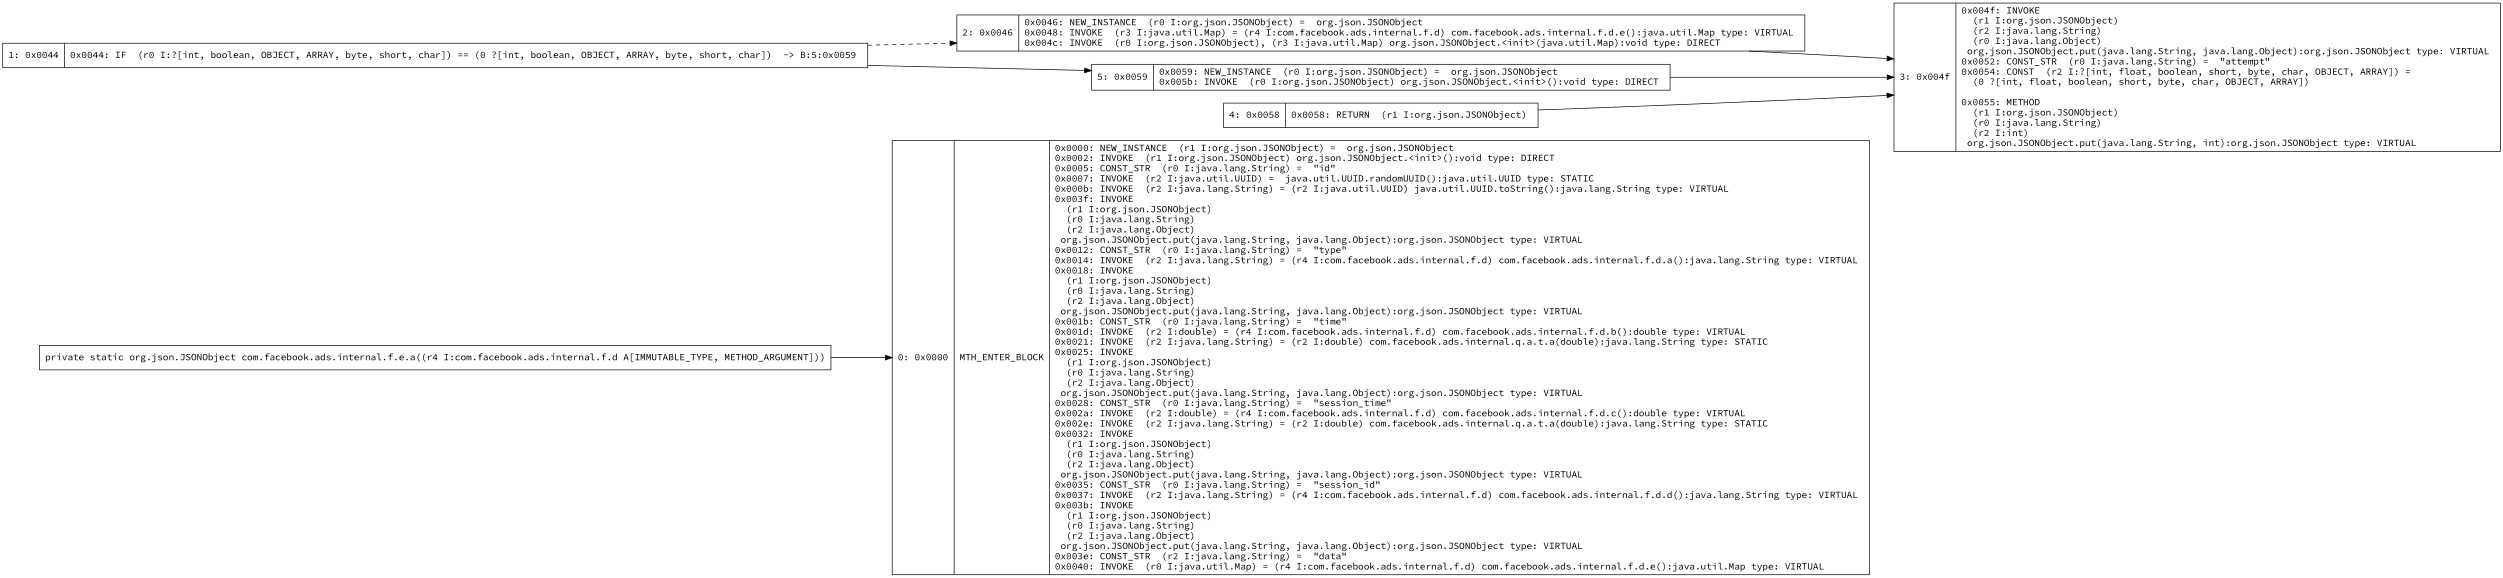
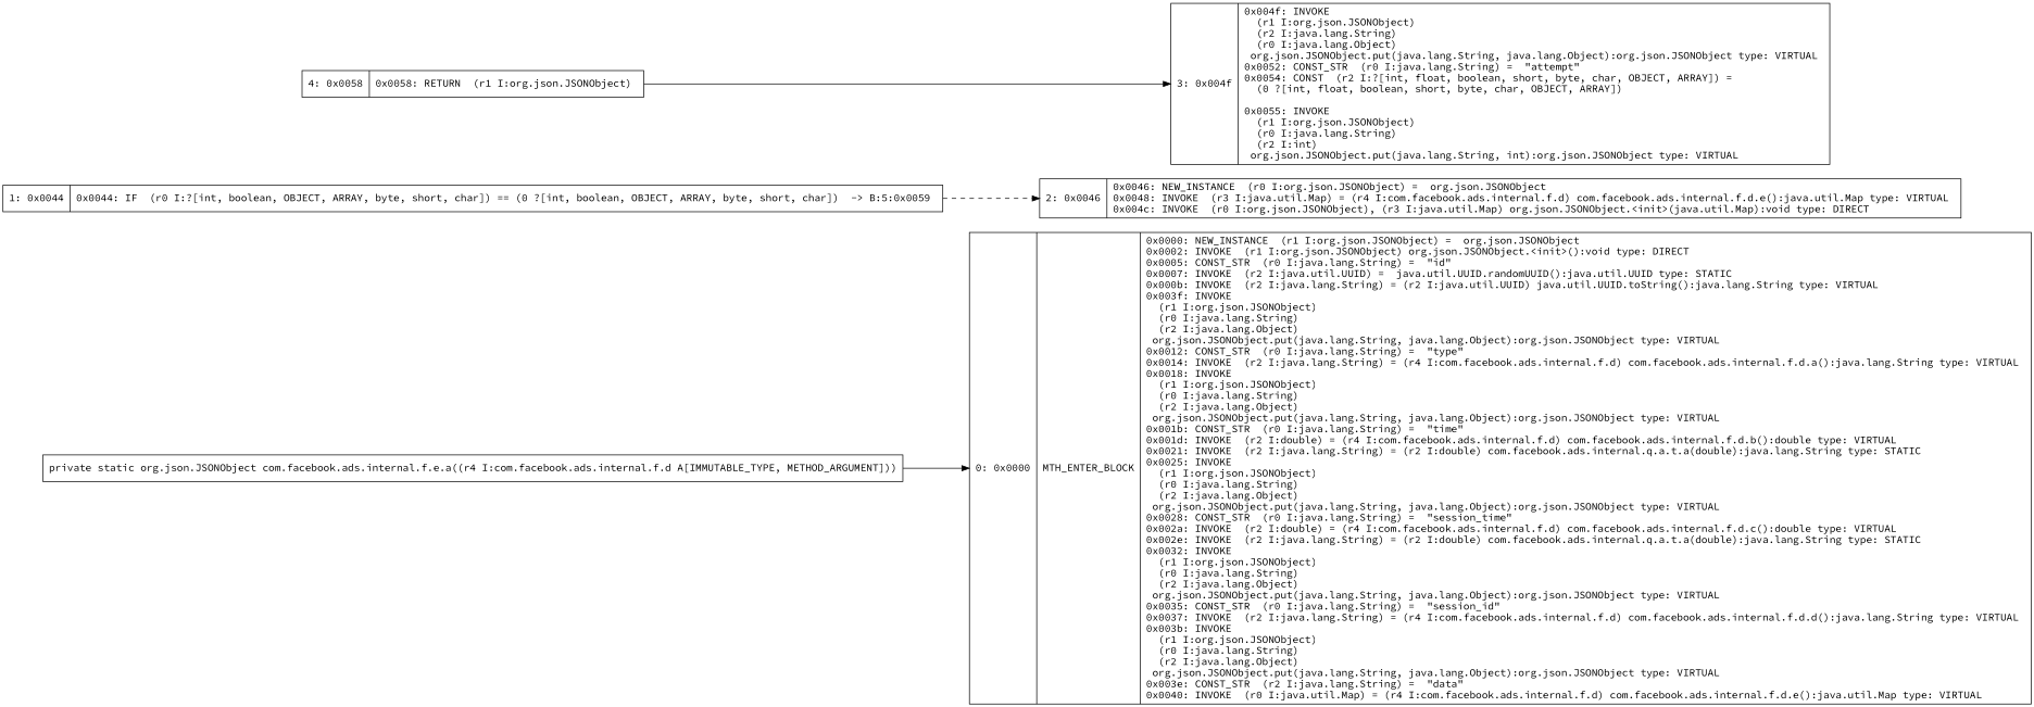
  digraph {
    fontname="Source Code Pro"
    rankdir=LR
    node [fontname="Source Code Pro" shape=record]
    edge [fontname="Source Code Pro"]
    n1 [label="{0\:\ 0x0000|MTH_ENTER_BLOCK\l|0x0000: NEW_INSTANCE  (r1 I:org.json.JSONObject) =  org.json.JSONObject \l0x0002: INVOKE  (r1 I:org.json.JSONObject) org.json.JSONObject.\<init\>():void type: DIRECT \l0x0005: CONST_STR  (r0 I:java.lang.String) =  \"id\" \l0x0007: INVOKE  (r2 I:java.util.UUID) =  java.util.UUID.randomUUID():java.util.UUID type: STATIC \l0x000b: INVOKE  (r2 I:java.lang.String) = (r2 I:java.util.UUID) java.util.UUID.toString():java.lang.String type: VIRTUAL \l0x003f: INVOKE  \l  (r1 I:org.json.JSONObject)\l  (r0 I:java.lang.String)\l  (r2 I:java.lang.Object)\l org.json.JSONObject.put(java.lang.String, java.lang.Object):org.json.JSONObject type: VIRTUAL \l0x0012: CONST_STR  (r0 I:java.lang.String) =  \"type\" \l0x0014: INVOKE  (r2 I:java.lang.String) = (r4 I:com.facebook.ads.internal.f.d) com.facebook.ads.internal.f.d.a():java.lang.String type: VIRTUAL \l0x0018: INVOKE  \l  (r1 I:org.json.JSONObject)\l  (r0 I:java.lang.String)\l  (r2 I:java.lang.Object)\l org.json.JSONObject.put(java.lang.String, java.lang.Object):org.json.JSONObject type: VIRTUAL \l0x001b: CONST_STR  (r0 I:java.lang.String) =  \"time\" \l0x001d: INVOKE  (r2 I:double) = (r4 I:com.facebook.ads.internal.f.d) com.facebook.ads.internal.f.d.b():double type: VIRTUAL \l0x0021: INVOKE  (r2 I:java.lang.String) = (r2 I:double) com.facebook.ads.internal.q.a.t.a(double):java.lang.String type: STATIC \l0x0025: INVOKE  \l  (r1 I:org.json.JSONObject)\l  (r0 I:java.lang.String)\l  (r2 I:java.lang.Object)\l org.json.JSONObject.put(java.lang.String, java.lang.Object):org.json.JSONObject type: VIRTUAL \l0x0028: CONST_STR  (r0 I:java.lang.String) =  \"session_time\" \l0x002a: INVOKE  (r2 I:double) = (r4 I:com.facebook.ads.internal.f.d) com.facebook.ads.internal.f.d.c():double type: VIRTUAL \l0x002e: INVOKE  (r2 I:java.lang.String) = (r2 I:double) com.facebook.ads.internal.q.a.t.a(double):java.lang.String type: STATIC \l0x0032: INVOKE  \l  (r1 I:org.json.JSONObject)\l  (r0 I:java.lang.String)\l  (r2 I:java.lang.Object)\l org.json.JSONObject.put(java.lang.String, java.lang.Object):org.json.JSONObject type: VIRTUAL \l0x0035: CONST_STR  (r0 I:java.lang.String) =  \"session_id\" \l0x0037: INVOKE  (r2 I:java.lang.String) = (r4 I:com.facebook.ads.internal.f.d) com.facebook.ads.internal.f.d.d():java.lang.String type: VIRTUAL \l0x003b: INVOKE  \l  (r1 I:org.json.JSONObject)\l  (r0 I:java.lang.String)\l  (r2 I:java.lang.Object)\l org.json.JSONObject.put(java.lang.String, java.lang.Object):org.json.JSONObject type: VIRTUAL \l0x003e: CONST_STR  (r2 I:java.lang.String) =  \"data\" \l0x0040: INVOKE  (r0 I:java.util.Map) = (r4 I:com.facebook.ads.internal.f.d) com.facebook.ads.internal.f.d.e():java.util.Map type: VIRTUAL \l}"]
    n2 [label="{1\:\ 0x0044|0x0044: IF  (r0 I:?[int, boolean, OBJECT, ARRAY, byte, short, char]) == (0 ?[int, boolean, OBJECT, ARRAY, byte, short, char])  \-\> B:5:0x0059 \l}"]
    n3 [label="{2\:\ 0x0046|0x0046: NEW_INSTANCE  (r0 I:org.json.JSONObject) =  org.json.JSONObject \l0x0048: INVOKE  (r3 I:java.util.Map) = (r4 I:com.facebook.ads.internal.f.d) com.facebook.ads.internal.f.d.e():java.util.Map type: VIRTUAL \l0x004c: INVOKE  (r0 I:org.json.JSONObject), (r3 I:java.util.Map) org.json.JSONObject.\<init\>(java.util.Map):void type: DIRECT \l}"]
-   n4 [label="{5\:\ 0x0059|0x0059: NEW_INSTANCE  (r0 I:org.json.JSONObject) =  org.json.JSONObject \l0x005b: INVOKE  (r0 I:org.json.JSONObject) org.json.JSONObject.\<init\>():void type: DIRECT \l}"]
-   n5 [label="{3\:\ 0x004f|0x004f: INVOKE  \l  (r1 I:org.json.JSONObject)\l  (r2 I:java.lang.String)\l  (r0 I:java.lang.Object)\l org.json.JSONObject.put(java.lang.String, java.lang.Object):org.json.JSONObject type: VIRTUAL \l0x0052: CONST_STR  (r0 I:java.lang.String) =  \"attempt\" \l0x0054: CONST  (r2 I:?[int, float, boolean, short, byte, char, OBJECT, ARRAY]) = \l  (0 ?[int, float, boolean, short, byte, char, OBJECT, ARRAY])\l \l0x0055: METHOD  \l  (r1 I:org.json.JSONObject)\l  (r0 I:java.lang.String)\l  (r2 I:int)\l org.json.JSONObject.put(java.lang.String, int):org.json.JSONObject type: VIRTUAL \l}"]
+   n5 [label="{3\:\ 0x004f|0x004f: INVOKE  \l  (r1 I:org.json.JSONObject)\l  (r2 I:java.lang.String)\l  (r0 I:java.lang.Object)\l org.json.JSONObject.put(java.lang.String, java.lang.Object):org.json.JSONObject type: VIRTUAL \l0x0052: CONST_STR  (r0 I:java.lang.String) =  \"attempt\" \l0x0054: CONST  (r2 I:?[int, float, boolean, short, byte, char, OBJECT, ARRAY]) = \l  (0 ?[int, float, boolean, short, byte, char, OBJECT, ARRAY])\l \l0x0055: INVOKE  \l  (r1 I:org.json.JSONObject)\l  (r0 I:java.lang.String)\l  (r2 I:int)\l org.json.JSONObject.put(java.lang.String, int):org.json.JSONObject type: VIRTUAL \l}"]
    n6 [label="{4\:\ 0x0058|0x0058: RETURN  (r1 I:org.json.JSONObject) \l}"]
    n7 [label="{private static org.json.JSONObject com.facebook.ads.internal.f.e.a((r4 I:com.facebook.ads.internal.f.d A[IMMUTABLE_TYPE, METHOD_ARGUMENT])) }"]
    n2 -> n3 [style=dashed]
-   n2 -> n4
-   n3 -> n5
-   n4 -> n5
    n6 -> n5
    n7 -> n1
  }
